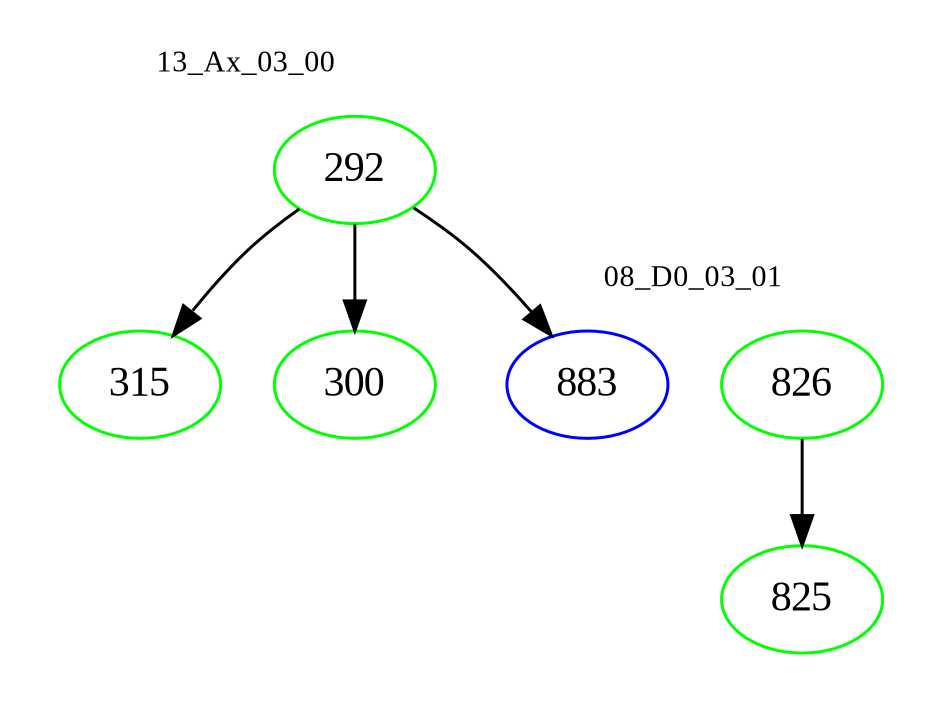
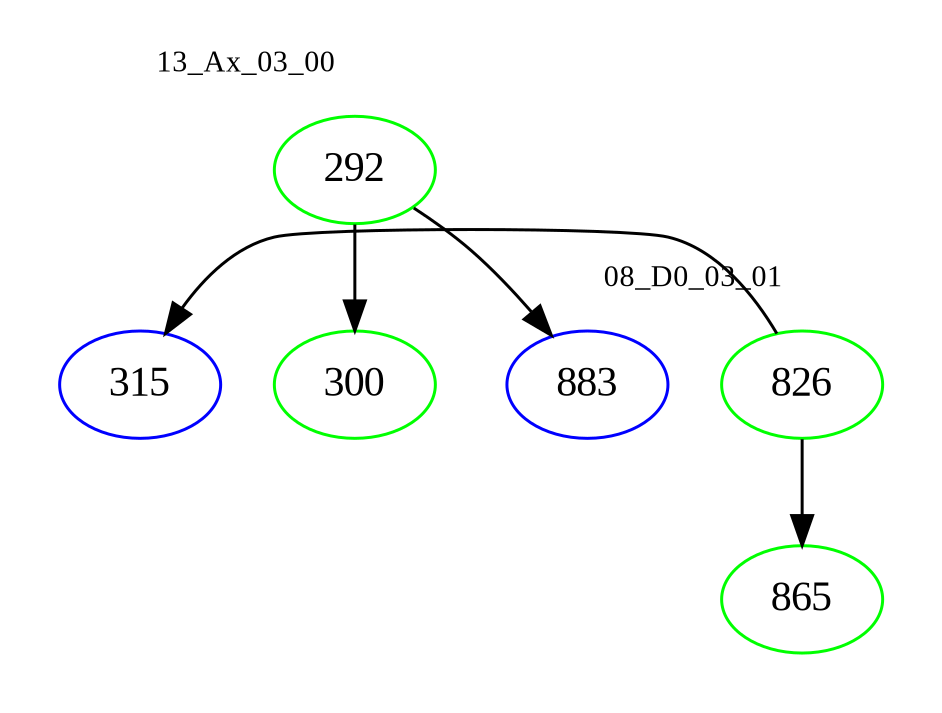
  digraph {
    fontname="Liberation Serif"
    node [color=green fontname="Liberation Serif"]
    edge [color=black fontname="Liberation Serif"]
    n1 [label=292]
-   n2 [label=315]
+   n2 [color=blue label=315]
    n3 [label=300]
    n4 [label=826]
-   n5 [label=825]
+   n5 [label=865]
    n6 [color=blue label=883]
    subgraph cluster_1 {
      color=white
      fontsize=10
      label="13_Ax_03_00"
      n1
      n2
      n3
    }
    subgraph cluster_2 {
      color=white
      fontsize=10
      label="08_D0_03_01"
      n4
      n5
      n6
    }
-   n1 -> n2
+   n4 -> n2
    n1 -> n3
    n1 -> n6
    n4 -> n5
  }
